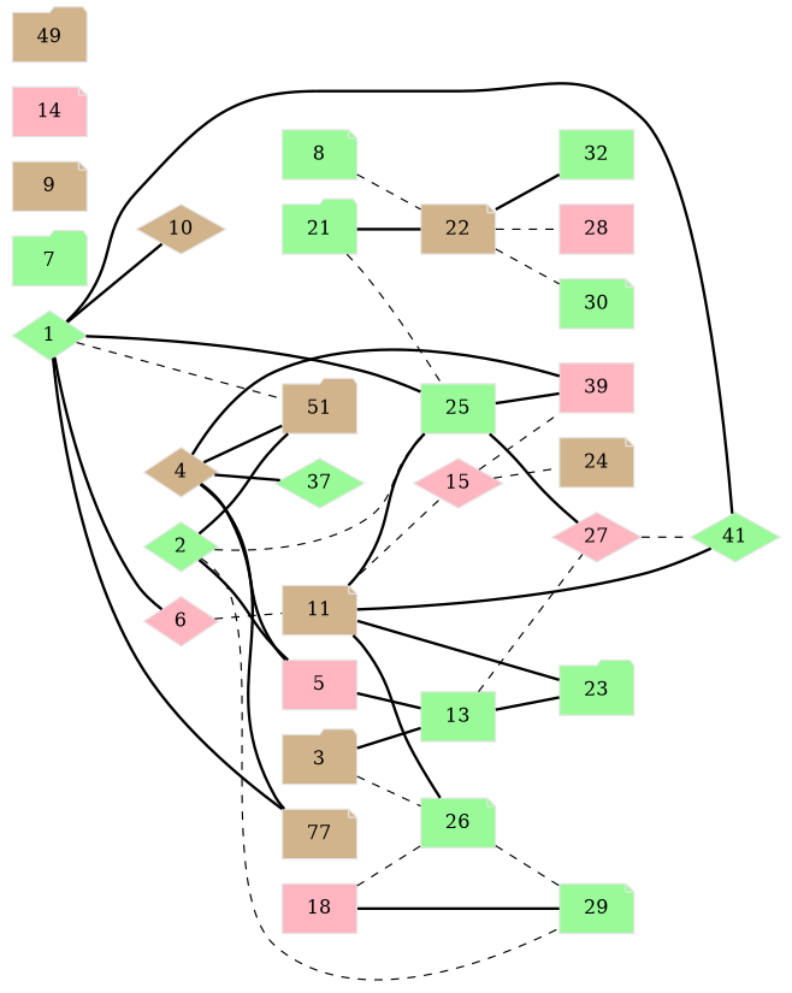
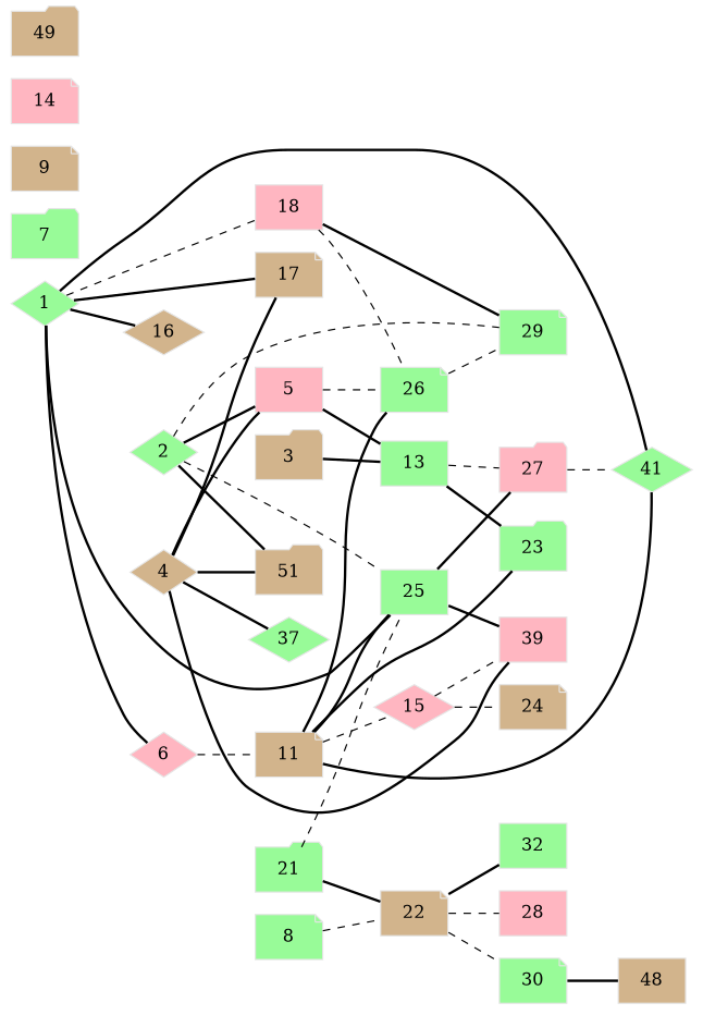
  graph {
    rankdir=LR
    node [color=gray90 fillcolor=palegreen shape=note style=filled]
    edge [style=bold]
    1 [shape=diamond super="+12"]
    6 [fillcolor=lightpink shape=diamond]
-   16 [fillcolor=tan shape=diamond label=10]
-   17 [fillcolor=tan super="+20" label=77]
+   16 [fillcolor=tan shape=diamond]
+   17 [fillcolor=tan super="+20"]
    25 [shape=box super="+42"]
    41 [shape=diamond]
    51 [fillcolor=tan shape=folder]
    11 [fillcolor=tan super="+35"]
    39 [fillcolor=lightpink shape=box super="+40"]
-   27 [fillcolor=lightpink shape=diamond super="+34"]
+   27 [fillcolor=lightpink shape=folder super="+34"]
    2 [shape=diamond super="+10"]
    5 [fillcolor=lightpink shape=box super="+50"]
    29 [super="+46"]
    13 [shape=box super="+43"]
    26 [super="+45"]
    3 [fillcolor=tan shape=folder super="+33"]
    23 [shape=folder super="+31"]
    4 [fillcolor=tan shape=diamond super="+49"]
    37 [shape=diamond]
    15 [fillcolor=lightpink shape=diamond super="+19"]
    7 [shape=folder]
    22 [fillcolor=tan super="+36"]
    28 [fillcolor=lightpink shape=box]
    30 [super="+38"]
    32 [shape=box]
    8
    9 [fillcolor=tan]
    24 [fillcolor=tan]
    14 [fillcolor=lightpink]
    18 [fillcolor=lightpink shape=box super="+44"]
    21 [shape=folder]
+   48 [fillcolor=tan shape=box]
    n33 [fillcolor=tan label=49 shape=folder]
    1 -- 6
    1 -- 16
    1 -- 17
    1 -- 25
    1 -- 41
-   1 -- 51 [style=dashed]
+   1 -- 18 [style=dashed]
    6 -- 11 [style=dashed]
    25 -- 39
    25 -- 27
    11 -- 25
    11 -- 41
    11 -- 26
    11 -- 23
    11 -- 15 [style=dashed]
    27 -- 41 [style=dashed]
    2 -- 25 [style=dashed]
    2 -- 51
    2 -- 5
    2 -- 29 [style=dashed]
    5 -- 13
-   3 -- 26 [style=dashed]
+   5 -- 26 [style=dashed]
    13 -- 27 [style=dashed]
    13 -- 23
    26 -- 29 [style=dashed]
    3 -- 13
    4 -- 17
    4 -- 51
    4 -- 39
    4 -- 5
    4 -- 37
    15 -- 39 [style=dashed]
    15 -- 24 [style=dashed]
    22 -- 28 [style=dashed]
    22 -- 30 [style=dashed]
    22 -- 32
+   30 -- 48 [weight=2]
    8 -- 22 [style=dashed]
    18 -- 29
    18 -- 26 [style=dashed]
    21 -- 25 [style=dashed]
    21 -- 22
  }
